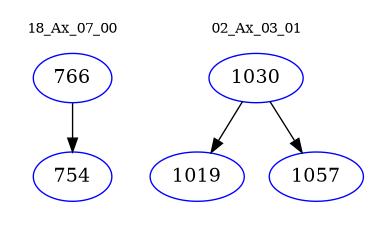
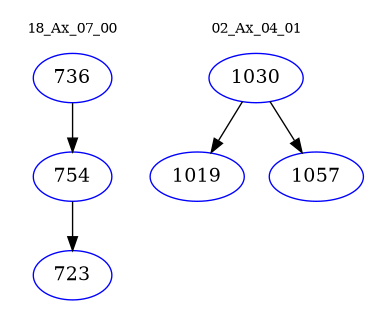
  digraph {
    node [color=blue]
    edge [color=black]
    n1 [label=754]
-   n3 [label=766]
+   n2 [label=723]
+   n3 [label=736]
    n4 [label=1030]
    n5 [label=1019]
    n6 [label=1057]
    subgraph cluster_1 {
      color=white
      fontsize=10
      label="18_Ax_07_00"
      n1
+     n2
      n3
    }
    subgraph cluster_2 {
      color=white
      fontsize=10
-     label="02_Ax_03_01"
+     label="02_Ax_04_01"
      n4
      n5
      n6
    }
+   n1 -> n2
    n3 -> n1
    n4 -> n5
    n4 -> n6
  }
